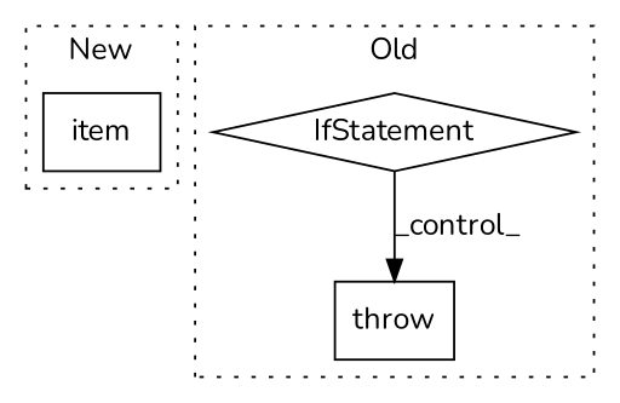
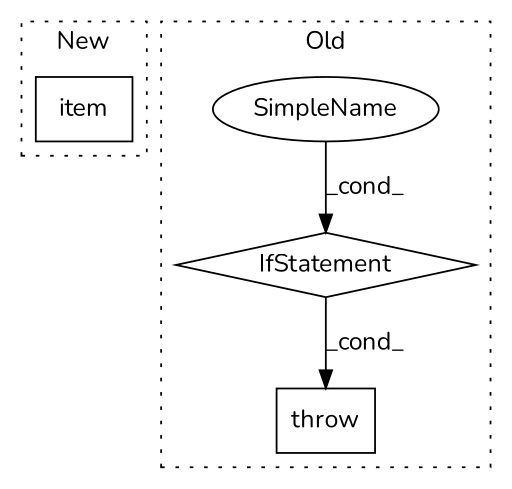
  digraph {
    fontname=Nunito
    node [shape=box fontname=Nunito]
    edge [fontname=Nunito]
    n1 [a=32 l="5,1" label=item s="4546,4564"]
    n2 [a=53 l=6 label=throw s=3850]
    n3 [a=25 l="4,2" label=IfStatement s="3816,3840" shape=diamond]
+   n4 [a=42 label=SimpleName shape=ellipse]
    subgraph cluster_1 {
      label=New
      style=dotted
      n1
    }
    subgraph cluster_2 {
      label=Old
      style=dotted
      n2
      n3
+     n4
    }
-   n3 -> n2 [label=_control_]
+   n3 -> n2 [label=_cond_]
+   n4 -> n3 [label=_cond_]
  }
